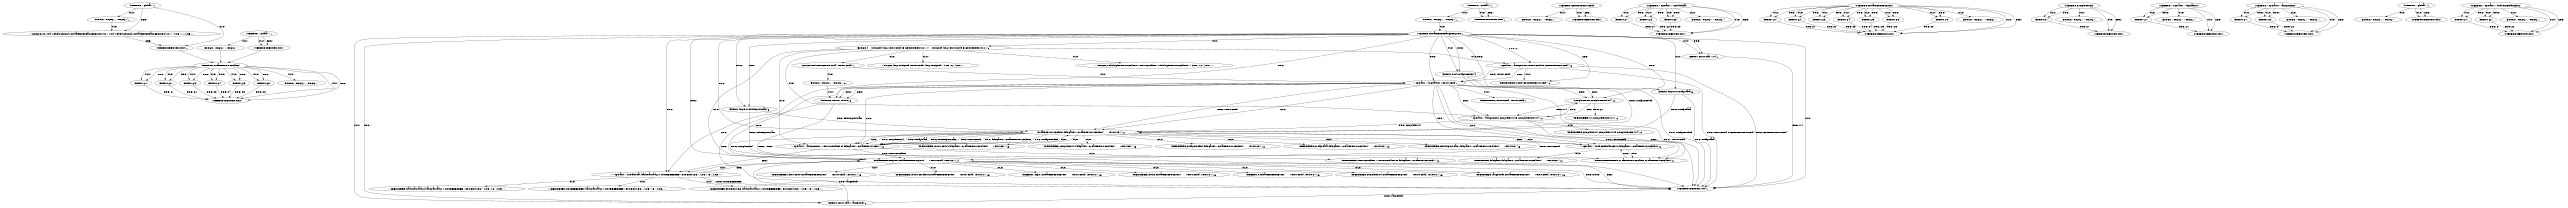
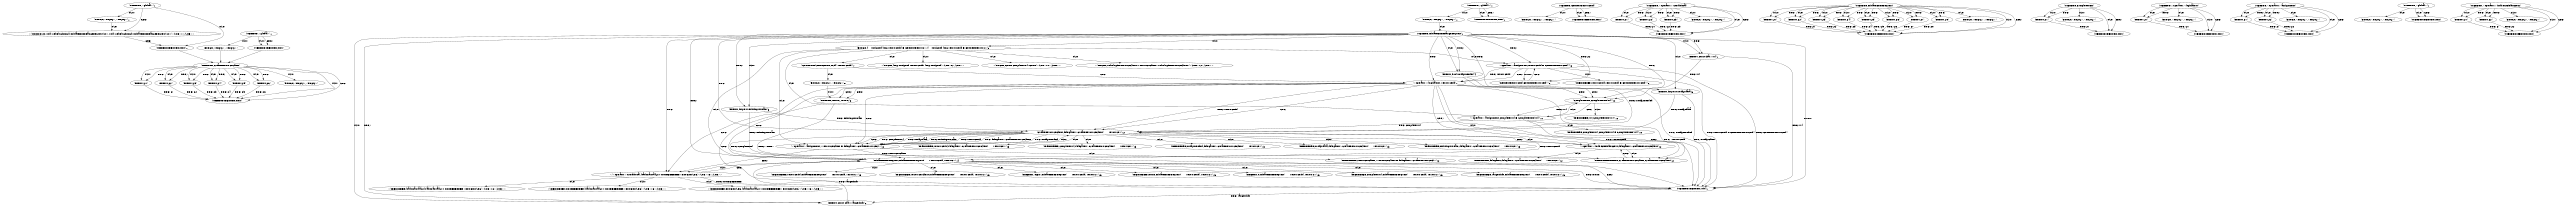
  digraph {
    n1 [label=<(METHOD,CreateResourceClient)>]
    n2 [label=<(PARAM,p1)>]
    n3 [label=<(PARAM,p2)>]
    n4 [label=<(PARAM,p3)>]
    n5 [label=<(PARAM,p4)>]
    n6 [label=<(PARAM,p5)>]
    n7 [label=<(PARAM,p6)>]
    n8 [label=<(BLOCK,&lt;empty&gt;,&lt;empty&gt;)>]
    n9 [label=<(METHOD_RETURN,ANY)>]
    n10 [label=<(METHOD,&lt;global&gt;)<SUB>1</SUB>>]
    n11 [label=<(BLOCK,&lt;empty&gt;,&lt;empty&gt;)<SUB>1</SUB>>]
    n12 [label=<(METHOD_RETURN,ANY)<SUB>1</SUB>>]
    n13 [label=<(METHOD,InitiateHTTPRangeRequest)<SUB>1</SUB>>]
    n14 [label=<(PARAM,const char* url)<SUB>1</SUB>>]
    n15 [label=<(PARAM,const char* range_info)<SUB>2</SUB>>]
    n16 [label=<(PARAM,intptr_t existing_stream)<SUB>3</SUB>>]
    n17 [label=<(PARAM,bool notify_needed)<SUB>4</SUB>>]
    n18 [label=<(PARAM,intptr_t notify_data)<SUB>5</SUB>>]
    n19 [label=<(BLOCK,{    unsigned long resource_id = GetNextResourc...,{    unsigned long resource_id = GetNextResourc...)<SUB>5</SUB>>]
    n20 [label=<(&lt;operator&gt;.assignment,resource_id = GetNextResourceId())<SUB>6</SUB>>]
    n21 [label=<(GetNextResourceId,GetNextResourceId())<SUB>6</SUB>>]
    n22 [label=<(&lt;operator&gt;.logicalNot,!resource_id)<SUB>7</SUB>>]
    n23 [label=<(RETURN,return;,return;)<SUB>8</SUB>>]
    n24 [label=<(CompleteURL,CompleteURL(url))<SUB>10</SUB>>]
    n25 [label=<(CreateResourceClient,delegate_-&gt;CreateResourceClient(       resource...)<SUB>12</SUB>>]
    n26 [label=<(InitiateHTTPRequest,InitiateHTTPRequest(       resource_id, resourc...)<SUB>14</SUB>>]
    n27 [label="<(&lt;operator&gt;.conditional,load_manually_ ? NO_REFERRER : PLUGIN_SRC)<SUB>16</SUB>>"]
    n28 [label=<(METHOD_RETURN,void)<SUB>1</SUB>>]
    n29 [label=<(FIELD_IDENTIFIER,CreateResourceClient,CreateResourceClient)<SUB>12</SUB>>]
    n30 [label="<(LOCAL,long unsigned resource_id: long unsigned)<SUB>6</SUB>>"]
    n31 [label=<(CONTROL_STRUCTURE,IF,if (!resource_id))<SUB>7</SUB>>]
+   n32 [label="<(LOCAL,GURL complete_url: GURL)<SUB>10</SUB>>"]
    n33 [label=<(&lt;operator&gt;.assignment,complete_url = CompleteURL(url))<SUB>10</SUB>>]
    n34 [label="<(LOCAL,WebPluginResourceClient* resource_client: WebPluginResourceClient*)<SUB>12</SUB>>"]
    n35 [label=<(&lt;operator&gt;.assignment,* resource_client = delegate_-&gt;CreateResourceCl...)<SUB>12</SUB>>]
-   n37 [label=<(IDENTIFIER,resource_id,!resource_id)<SUB>7</SUB>>]
+   n36 [label=<(IDENTIFIER,resource_id,resource_id = GetNextResourceId())<SUB>6</SUB>>]
    n38 [label=<(&lt;operator&gt;.indirectFieldAccess,delegate_-&gt;CreateResourceClient)<SUB>12</SUB>>]
    n39 [label=<(IDENTIFIER,url,CompleteURL(url))<SUB>10</SUB>>]
    n40 [label=<(IDENTIFIER,resource_id,delegate_-&gt;CreateResourceClient(       resource...)<SUB>13</SUB>>]
    n41 [label=<(IDENTIFIER,complete_url,delegate_-&gt;CreateResourceClient(       resource...)<SUB>13</SUB>>]
    n42 [label=<(IDENTIFIER,notify_needed,delegate_-&gt;CreateResourceClient(       resource...)<SUB>13</SUB>>]
    n43 [label=<(IDENTIFIER,notify_data,delegate_-&gt;CreateResourceClient(       resource...)<SUB>13</SUB>>]
    n44 [label=<(IDENTIFIER,existing_stream,delegate_-&gt;CreateResourceClient(       resource...)<SUB>13</SUB>>]
    n45 [label=<(IDENTIFIER,resource_id,InitiateHTTPRequest(       resource_id, resourc...)<SUB>15</SUB>>]
    n46 [label=<(IDENTIFIER,resource_client,InitiateHTTPRequest(       resource_id, resourc...)<SUB>15</SUB>>]
    n47 [label=<(LITERAL,&quot;GET&quot;,InitiateHTTPRequest(       resource_id, resourc...)<SUB>15</SUB>>]
    n48 [label=<(IDENTIFIER,NULL,InitiateHTTPRequest(       resource_id, resourc...)<SUB>15</SUB>>]
    n49 [label=<(LITERAL,0,InitiateHTTPRequest(       resource_id, resourc...)<SUB>15</SUB>>]
    n50 [label=<(IDENTIFIER,complete_url,InitiateHTTPRequest(       resource_id, resourc...)<SUB>15</SUB>>]
    n51 [label=<(IDENTIFIER,range_info,InitiateHTTPRequest(       resource_id, resourc...)<SUB>15</SUB>>]
    n52 [label="<(IDENTIFIER,load_manually_,load_manually_ ? NO_REFERRER : PLUGIN_SRC)<SUB>16</SUB>>"]
    n53 [label="<(IDENTIFIER,NO_REFERRER,load_manually_ ? NO_REFERRER : PLUGIN_SRC)<SUB>16</SUB>>"]
    n54 [label="<(IDENTIFIER,PLUGIN_SRC,load_manually_ ? NO_REFERRER : PLUGIN_SRC)<SUB>16</SUB>>"]
    n55 [label=<(BLOCK,&lt;empty&gt;,&lt;empty&gt;)<SUB>8</SUB>>]
    n56 [label=<(IDENTIFIER,complete_url,complete_url = CompleteURL(url))<SUB>18</SUB>>]
    n57 [label=<(IDENTIFIER,resource_client,* resource_client = delegate_-&gt;CreateResourceCl...)<SUB>12</SUB>>]
    n58 [label=<(IDENTIFIER,delegate_,delegate_-&gt;CreateResourceClient(       resource...)<SUB>12</SUB>>]
    n59 [label=<(METHOD,GetNextResourceId)>]
    n60 [label=<(BLOCK,&lt;empty&gt;,&lt;empty&gt;)>]
    n61 [label=<(METHOD_RETURN,ANY)>]
    n62 [label=<(METHOD,&lt;operator&gt;.conditional)>]
    n63 [label=<(PARAM,p1)>]
    n64 [label=<(PARAM,p2)>]
    n65 [label=<(PARAM,p3)>]
    n66 [label=<(BLOCK,&lt;empty&gt;,&lt;empty&gt;)>]
    n67 [label=<(METHOD_RETURN,ANY)>]
    n68 [label=<(METHOD,InitiateHTTPRequest)>]
    n69 [label=<(PARAM,p1)>]
    n70 [label=<(PARAM,p2)>]
    n71 [label=<(PARAM,p3)>]
    n72 [label=<(PARAM,p4)>]
    n73 [label=<(PARAM,p5)>]
    n74 [label=<(PARAM,p6)>]
+   n75 [label=<(PARAM,p7)>]
    n76 [label=<(PARAM,p8)>]
    n77 [label=<(BLOCK,&lt;empty&gt;,&lt;empty&gt;)>]
    n78 [label=<(METHOD_RETURN,ANY)>]
    n79 [label=<(METHOD,CompleteURL)>]
    n80 [label=<(PARAM,p1)>]
    n81 [label=<(BLOCK,&lt;empty&gt;,&lt;empty&gt;)>]
    n82 [label=<(METHOD_RETURN,ANY)>]
    n83 [label=<(METHOD,&lt;operator&gt;.logicalNot)>]
    n84 [label=<(PARAM,p1)>]
    n85 [label=<(BLOCK,&lt;empty&gt;,&lt;empty&gt;)>]
    n86 [label=<(METHOD_RETURN,ANY)>]
    n87 [label=<(METHOD,&lt;operator&gt;.assignment)>]
    n88 [label=<(PARAM,p1)>]
    n89 [label=<(PARAM,p2)>]
    n90 [label=<(BLOCK,&lt;empty&gt;,&lt;empty&gt;)>]
    n91 [label=<(METHOD_RETURN,ANY)>]
    n92 [label=<(METHOD,&lt;global&gt;)<SUB>1</SUB>>]
    n93 [label=<(BLOCK,&lt;empty&gt;,&lt;empty&gt;)>]
    n94 [label=<(METHOD_RETURN,ANY)>]
    n95 [label=<(METHOD,&lt;operator&gt;.indirectFieldAccess)>]
    n96 [label=<(PARAM,p1)>]
    n97 [label=<(PARAM,p2)>]
    n98 [label=<(BLOCK,&lt;empty&gt;,&lt;empty&gt;)>]
    n99 [label=<(METHOD_RETURN,ANY)>]
    n100 [label=<(METHOD,&lt;global&gt;)<SUB>1</SUB>>]
    n101 [label=<(BLOCK,&lt;empty&gt;,&lt;empty&gt;)<SUB>1</SUB>>]
    n102 [label="<(UNKNOWN,void WebPluginImpl::InitiateHTTPRangeRequest(co...,void WebPluginImpl::InitiateHTTPRangeRequest(co...)<SUB>1</SUB>>"]
    n103 [label=<(METHOD_RETURN,ANY)<SUB>1</SUB>>]
    n104 [label=<(METHOD,&lt;global&gt;)<SUB>1</SUB>>]
    n105 [label=<(BLOCK,&lt;empty&gt;,&lt;empty&gt;)>]
    n106 [label=<(METHOD_RETURN,ANY)>]
    n1 -> n2 [label="AST: "]
    n1 -> n2 [label="DDG: "]
    n1 -> n3 [label="AST: "]
    n1 -> n3 [label="DDG: "]
    n1 -> n4 [label="AST: "]
    n1 -> n4 [label="DDG: "]
    n1 -> n5 [label="AST: "]
    n1 -> n5 [label="DDG: "]
    n1 -> n6 [label="AST: "]
    n1 -> n6 [label="DDG: "]
    n1 -> n7 [label="AST: "]
    n1 -> n7 [label="DDG: "]
    n1 -> n8 [label="AST: "]
    n1 -> n9 [label="AST: "]
    n1 -> n9 [label="CFG: "]
    n2 -> n9 [label="DDG: p1"]
    n3 -> n9 [label="DDG: p2"]
    n4 -> n9 [label="DDG: p3"]
    n5 -> n9 [label="DDG: p4"]
    n6 -> n9 [label="DDG: p5"]
    n7 -> n9 [label="DDG: p6"]
    n10 -> n11 [label="AST: "]
    n10 -> n12 [label="AST: "]
    n10 -> n12 [label="CFG: "]
    n11 -> n13 [label="AST: "]
    n13 -> n14 [label="AST: "]
    n13 -> n14 [label="DDG: "]
    n13 -> n15 [label="AST: "]
    n13 -> n15 [label="DDG: "]
    n13 -> n16 [label="AST: "]
    n13 -> n16 [label="DDG: "]
    n13 -> n17 [label="AST: "]
    n13 -> n17 [label="DDG: "]
    n13 -> n18 [label="AST: "]
    n13 -> n18 [label="DDG: "]
    n13 -> n19 [label="AST: "]
-   n13 -> n20 [label="DDG: p7"]
-   n13 -> n21 [label="CFG: "]
+   n13 -> n20 [label="DDG: "]
+   n13 -> n21 [label="DDG: p2"]
    n13 -> n22 [label="DDG: "]
-   n13 -> n23 [label="DDG: "]
    n13 -> n24 [label="DDG: "]
    n13 -> n25 [label="DDG: "]
    n13 -> n26 [label="DDG: "]
    n13 -> n27 [label="DDG: "]
-   n13 -> n28 [label="AST: "]
+   n13 -> n28 [label="NULL: "]
+   n14 -> n24 [label="DDG: url"]
    n14 -> n28 [label="DDG: url"]
    n15 -> n26 [label="DDG: range_info"]
-   n15 -> n28 [label="DDG: range_info"]
+   n28 -> n15 [label="DDG: range_info"]
    n16 -> n25 [label="DDG: existing_stream"]
    n16 -> n29 [label="DDG: existing_stream"]
    n17 -> n25 [label="DDG: notify_needed"]
    n17 -> n28 [label="DDG: notify_needed"]
    n18 -> n25 [label="DDG: notify_data"]
-   n18 -> n28 [label="DDG: notify_data"]
+   n18 -> n28 [label="DDG: notify_client"]
    n19 -> n20 [label="AST: "]
    n19 -> n26 [label="AST: "]
    n19 -> n30 [label="AST: "]
    n19 -> n31 [label="AST: "]
+   n19 -> n32 [label="AST: "]
    n19 -> n33 [label="AST: "]
    n19 -> n34 [label="AST: "]
    n19 -> n35 [label="AST: "]
-   n20 -> n21 [label="AST: "]
+   n20 -> n21 [label="NULL: "]
    n20 -> n22 [label="CFG: "]
    n20 -> n22 [label="DDG: resource_id"]
    n20 -> n28 [label="DDG: GetNextResourceId()"]
    n20 -> n28 [label="DDG: resource_id = GetNextResourceId()"]
+   n20 -> n36 [label="AST: "]
+   n21 -> n20 [label="CFG: "]
    n22 -> n23 [label="CFG: "]
    n22 -> n23 [label="CDG: "]
    n22 -> n24 [label="CFG: "]
    n22 -> n24 [label="CDG: "]
    n22 -> n25 [label="DDG: resource_id"]
    n22 -> n25 [label="CDG: "]
    n22 -> n26 [label="CDG: "]
    n22 -> n27 [label="CDG: "]
    n22 -> n28 [label="DDG: resource_id"]
    n22 -> n28 [label="DDG: !resource_id"]
-   n22 -> n29 [label="CDG: "]
-   n22 -> n33 [label="CDG: "]
+   n22 -> n29 [label="AST: "]
    n22 -> n35 [label="CDG: "]
-   n22 -> n37 [label="AST: "]
    n22 -> n38 [label="CDG: "]
    n23 -> n28 [label="CFG: "]
    n23 -> n28 [label="DDG: &lt;RET&gt;"]
    n24 -> n33 [label="CFG: "]
    n24 -> n33 [label="DDG: url"]
-   n24 -> n39 [label="DDG: p1"]
+   n24 -> n39 [label="AST: "]
    n25 -> n26 [label="DDG: resource_id"]
    n25 -> n26 [label="DDG: complete_url"]
    n25 -> n35 [label="CFG: "]
    n25 -> n35 [label="DDG: complete_url"]
    n25 -> n35 [label="DDG: notify_data"]
    n25 -> n35 [label="DDG: existing_stream"]
    n25 -> n35 [label="DDG: resource_id"]
    n25 -> n35 [label="DDG: delegate_-&gt;CreateResourceClient"]
    n25 -> n35 [label="DDG: notify_needed"]
    n25 -> n38 [label="AST: "]
    n25 -> n40 [label="AST: "]
    n25 -> n41 [label="AST: "]
    n25 -> n42 [label="AST: "]
    n25 -> n43 [label="AST: "]
    n25 -> n44 [label="AST: "]
    n26 -> n27 [label="AST: "]
    n26 -> n28 [label="CFG: "]
    n26 -> n28 [label="DDG: NULL"]
    n26 -> n45 [label="AST: "]
    n26 -> n46 [label="AST: "]
    n26 -> n47 [label="AST: "]
    n26 -> n48 [label="AST: "]
    n26 -> n49 [label="AST: "]
    n26 -> n50 [label="AST: "]
    n26 -> n51 [label="AST: "]
    n27 -> n26 [label="CFG: "]
    n27 -> n28 [label="DDG: NO_REFERRER"]
    n27 -> n52 [label="AST: "]
    n27 -> n53 [label="AST: "]
    n27 -> n54 [label="AST: "]
    n29 -> n38 [label="CFG: "]
-   n31 -> n22 [label="AST: "]
+   n31 -> n22 [label="CFG: "]
    n31 -> n55 [label="AST: "]
-   n33 -> n24 [label="CDG: "]
+   n33 -> n24 [label="AST: "]
    n33 -> n25 [label="DDG: complete_url"]
    n33 -> n29 [label="CFG: "]
    n33 -> n56 [label="AST: "]
    n35 -> n25 [label="AST: "]
    n35 -> n26 [label="DDG: resource_client"]
    n35 -> n27 [label="CFG: "]
    n35 -> n57 [label="AST: "]
    n38 -> n25 [label="CFG: "]
    n38 -> n29 [label="AST: "]
    n38 -> n58 [label="AST: "]
    n55 -> n23 [label="AST: "]
    n59 -> n60 [label="AST: "]
    n59 -> n61 [label="AST: "]
    n59 -> n61 [label="CFG: "]
    n62 -> n63 [label="AST: "]
    n62 -> n63 [label="DDG: "]
    n62 -> n64 [label="AST: "]
    n62 -> n64 [label="DDG: "]
    n62 -> n65 [label="AST: "]
    n62 -> n65 [label="DDG: "]
    n62 -> n66 [label="AST: "]
    n62 -> n67 [label="AST: "]
    n62 -> n67 [label="CFG: "]
    n63 -> n67 [label="DDG: p1"]
    n64 -> n67 [label="DDG: p2"]
    n65 -> n67 [label="DDG: p3"]
    n68 -> n69 [label="AST: "]
    n68 -> n69 [label="DDG: "]
    n68 -> n70 [label="AST: "]
    n68 -> n70 [label="DDG: "]
    n68 -> n71 [label="AST: "]
    n68 -> n71 [label="DDG: "]
    n68 -> n72 [label="AST: "]
    n68 -> n72 [label="DDG: "]
    n68 -> n73 [label="AST: "]
    n68 -> n73 [label="DDG: "]
    n68 -> n74 [label="AST: "]
    n68 -> n74 [label="DDG: "]
+   n68 -> n75 [label="AST: "]
+   n68 -> n75 [label="DDG: "]
    n68 -> n76 [label="AST: "]
    n68 -> n76 [label="DDG: "]
    n68 -> n77 [label="AST: "]
    n68 -> n78 [label="AST: "]
    n68 -> n78 [label="CFG: "]
    n69 -> n78 [label="DDG: p1"]
    n70 -> n78 [label="DDG: p2"]
    n71 -> n78 [label="DDG: p3"]
    n72 -> n78 [label="DDG: p4"]
    n73 -> n78 [label="DDG: p5"]
    n74 -> n78 [label="DDG: p6"]
+   n75 -> n78 [label="DDG: p7"]
    n76 -> n78 [label="DDG: p8"]
    n79 -> n80 [label="AST: "]
    n79 -> n80 [label="DDG: "]
    n79 -> n81 [label="AST: "]
    n79 -> n82 [label="AST: "]
    n79 -> n82 [label="CFG: "]
    n80 -> n82 [label="DDG: p1"]
    n83 -> n84 [label="AST: "]
    n83 -> n84 [label="DDG: "]
    n83 -> n85 [label="AST: "]
    n83 -> n86 [label="AST: "]
    n83 -> n86 [label="CFG: "]
    n84 -> n86 [label="DDG: p1"]
    n87 -> n88 [label="AST: "]
    n87 -> n88 [label="DDG: "]
    n87 -> n89 [label="AST: "]
    n87 -> n89 [label="DDG: "]
    n87 -> n90 [label="AST: "]
    n87 -> n91 [label="AST: "]
    n87 -> n91 [label="CFG: "]
    n88 -> n91 [label="DDG: p1"]
    n89 -> n91 [label="DDG: p2"]
    n92 -> n93 [label="AST: "]
    n92 -> n94 [label="AST: "]
    n92 -> n94 [label="CFG: "]
    n95 -> n96 [label="AST: "]
    n95 -> n96 [label="DDG: "]
    n95 -> n97 [label="AST: "]
    n95 -> n97 [label="DDG: "]
    n95 -> n98 [label="AST: "]
    n95 -> n99 [label="AST: "]
    n95 -> n99 [label="CFG: "]
    n96 -> n99 [label="DDG: p1"]
    n97 -> n99 [label="DDG: p2"]
    n100 -> n101 [label="AST: "]
    n100 -> n102 [label="CFG: "]
    n100 -> n103 [label="AST: "]
    n101 -> n102 [label="AST: "]
    n102 -> n103 [label="CFG: "]
    n103 -> n1
    n104 -> n105 [label="AST: "]
    n104 -> n106 [label="AST: "]
    n104 -> n106 [label="CFG: "]
    n105 -> n1
    n106 -> n1
  }
